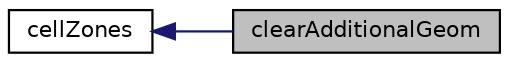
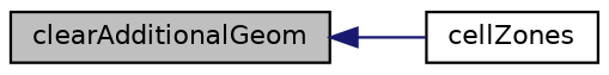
  digraph {
    rankdir=LR
    node [color=black fontname=Helvetica fontsize=10 shape=record]
    n1 [fillcolor=grey75 fontcolor=black height=0.2 label=clearAdditionalGeom style=filled width=0.4]
    n2 [height=0.2 label=cellZones width=0.4]
-   n2 -> n1 [color=midnightblue dir=back fontname=Helvetica fontsize=10 labelfontname=Helvetica labelfontsize=10 style=solid]
+   n1 -> n2 [color=midnightblue dir=back fontname=Helvetica fontsize=10 labelfontname=Helvetica labelfontsize=10 style=solid]
  }
